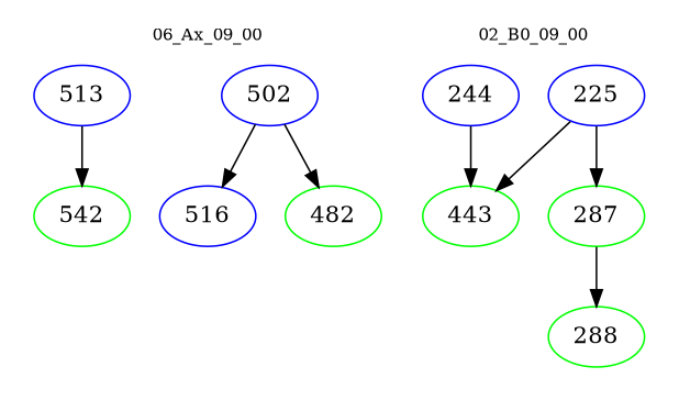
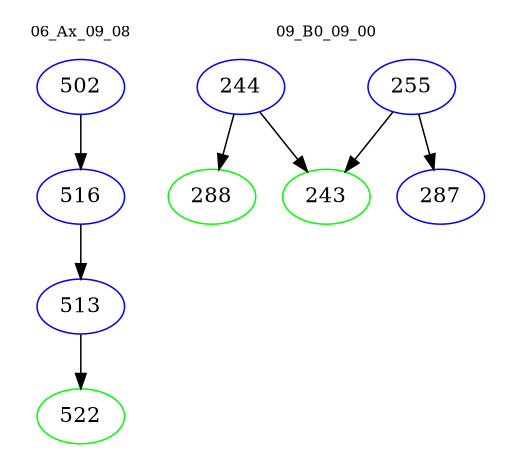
  digraph {
    node [color=blue]
    edge [color=black]
    n1 [label=516]
    n2 [label=502]
    n3 [label=513]
-   n4 [color=green label=482]
-   n5 [color=green label=542]
-   n6 [label=225]
+   n5 [color=green label=522]
+   n6 [label=255]
    n7 [label=244]
-   n8 [color=green label=287]
-   n9 [color=green label=443]
+   n8 [label=287]
+   n9 [color=green label=243]
    n10 [color=green label=288]
    subgraph cluster_1 {
      color=white
      fontsize=10
-     label="06_Ax_09_00"
+     label="06_Ax_09_08"
      n1
      n2
      n3
-     n4
      n5
    }
    subgraph cluster_2 {
      color=white
      fontsize=10
-     label="02_B0_09_00"
+     label="09_B0_09_00"
      n6
      n7
      n8
      n9
      n10
    }
+   n1 -> n3
    n2 -> n1
-   n2 -> n4
    n3 -> n5
    n6 -> n8
    n6 -> n9
    n7 -> n9
-   n8 -> n10
+   n7 -> n10
  }
